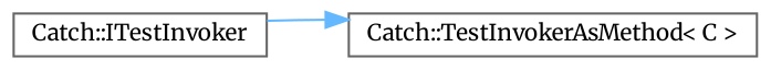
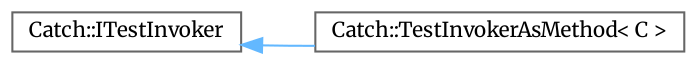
  digraph {
    rankdir=LR
    fontname=Merriweather
    node [color=grey40 fillcolor=white fontname=Merriweather fontsize=10 shape=box style=filled]
    n1 [height=0.2 label="Catch::ITestInvoker" width=0.4]
    n2 [height=0.2 label="Catch::TestInvokerAsMethod\< C \>" width=0.4]
-   n2 -> n1 [color=steelblue1 dir=back fontname=Merriweather fontsize=10 labelfontname=Helvetica labelfontsize=10 style=solid]
+   n1 -> n2 [color=steelblue1 dir=back fontname=Merriweather fontsize=10 labelfontname=Helvetica labelfontsize=10 style=solid]
  }
